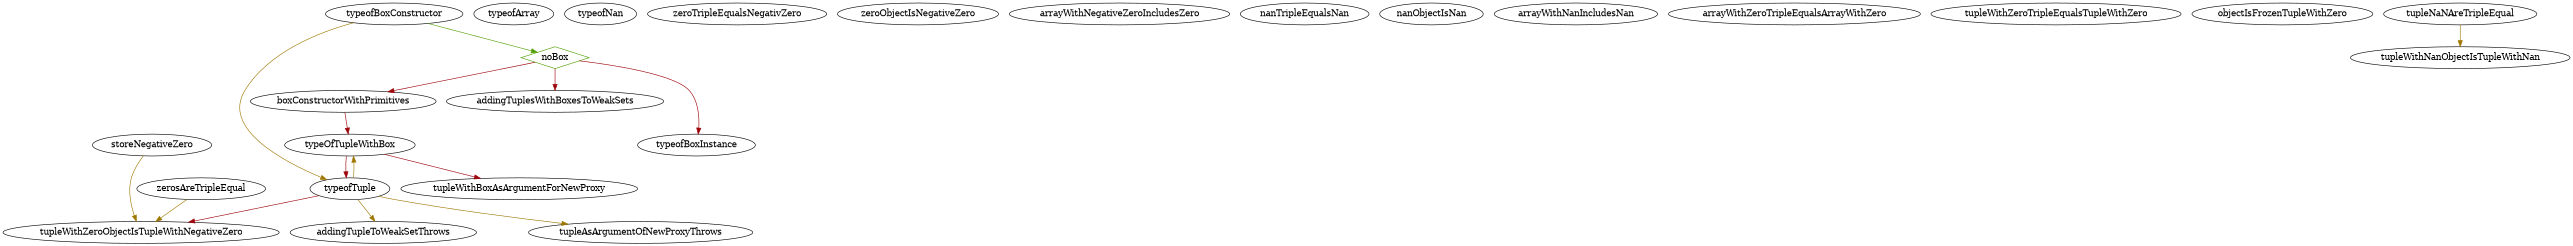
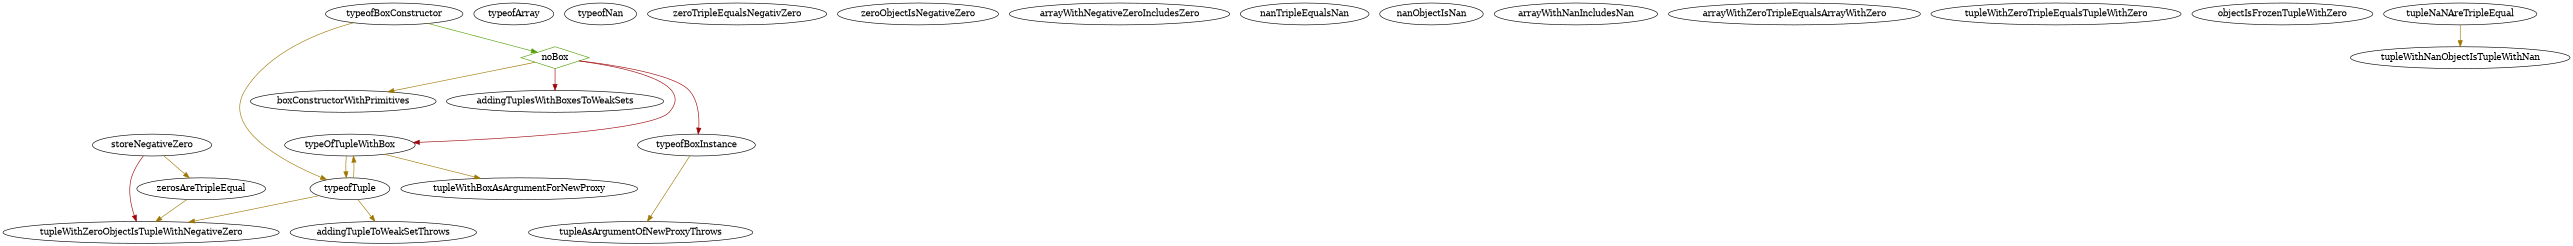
  digraph {
    node [color="#000000" shape=oval]
    edge [color="#9e7702" labelfontcolor="#9e7702"]
    noBox [color="#509e02" shape=diamond]
    typeOfTupleWithBox
    typeofBoxInstance
    boxConstructorWithPrimitives
    addingTuplesWithBoxesToWeakSets
    tupleWithBoxAsArgumentForNewProxy
    typeofTuple
    typeofBoxConstructor
    tupleWithZeroObjectIsTupleWithNegativeZero
    addingTupleToWeakSetThrows
    tupleAsArgumentOfNewProxyThrows
    typeofArray
    typeofNan
    zeroTripleEqualsNegativZero
    zeroObjectIsNegativeZero
    arrayWithNegativeZeroIncludesZero
    nanTripleEqualsNan
    nanObjectIsNan
    arrayWithNanIncludesNan
    arrayWithZeroTripleEqualsArrayWithZero
    tupleWithZeroTripleEqualsTupleWithZero
    objectIsFrozenTupleWithZero
    storeNegativeZero
    zerosAreTripleEqual
    tupleNaNAreTripleEqual
    tupleWithNanObjectIsTupleWithNan
-   boxConstructorWithPrimitives -> typeOfTupleWithBox [color="#9d0208" labelfontcolor="#9d0208"]
+   noBox -> typeOfTupleWithBox [color="#9d0208" labelfontcolor="#9d0208"]
    noBox -> typeofBoxInstance [color="#9d0208" labelfontcolor="#9d0208"]
-   noBox -> boxConstructorWithPrimitives [color="#9d0208" labelfontcolor="#9d0208"]
+   noBox -> boxConstructorWithPrimitives [labelfontcolor="#9d0208"]
    noBox -> addingTuplesWithBoxesToWeakSets [color="#9d0208" labelfontcolor="#9d0208"]
-   typeOfTupleWithBox -> tupleWithBoxAsArgumentForNewProxy [color="#9d0208"]
-   typeOfTupleWithBox -> typeofTuple [color="#9d0208"]
+   typeOfTupleWithBox -> tupleWithBoxAsArgumentForNewProxy
+   typeOfTupleWithBox -> typeofTuple
    typeofTuple -> typeOfTupleWithBox
-   typeofTuple -> tupleWithZeroObjectIsTupleWithNegativeZero [color="#9d0208"]
+   typeofTuple -> tupleWithZeroObjectIsTupleWithNegativeZero
    typeofTuple -> addingTupleToWeakSetThrows
-   typeofTuple -> tupleAsArgumentOfNewProxyThrows
+   typeofBoxInstance -> tupleAsArgumentOfNewProxyThrows
    typeofBoxConstructor -> noBox [color="#509e02" labelfontcolor="#509e02"]
    typeofBoxConstructor -> typeofTuple
-   storeNegativeZero -> tupleWithZeroObjectIsTupleWithNegativeZero
+   storeNegativeZero -> tupleWithZeroObjectIsTupleWithNegativeZero [color="#9d0208"]
+   storeNegativeZero -> zerosAreTripleEqual
    zerosAreTripleEqual -> tupleWithZeroObjectIsTupleWithNegativeZero
    tupleNaNAreTripleEqual -> tupleWithNanObjectIsTupleWithNan
  }
